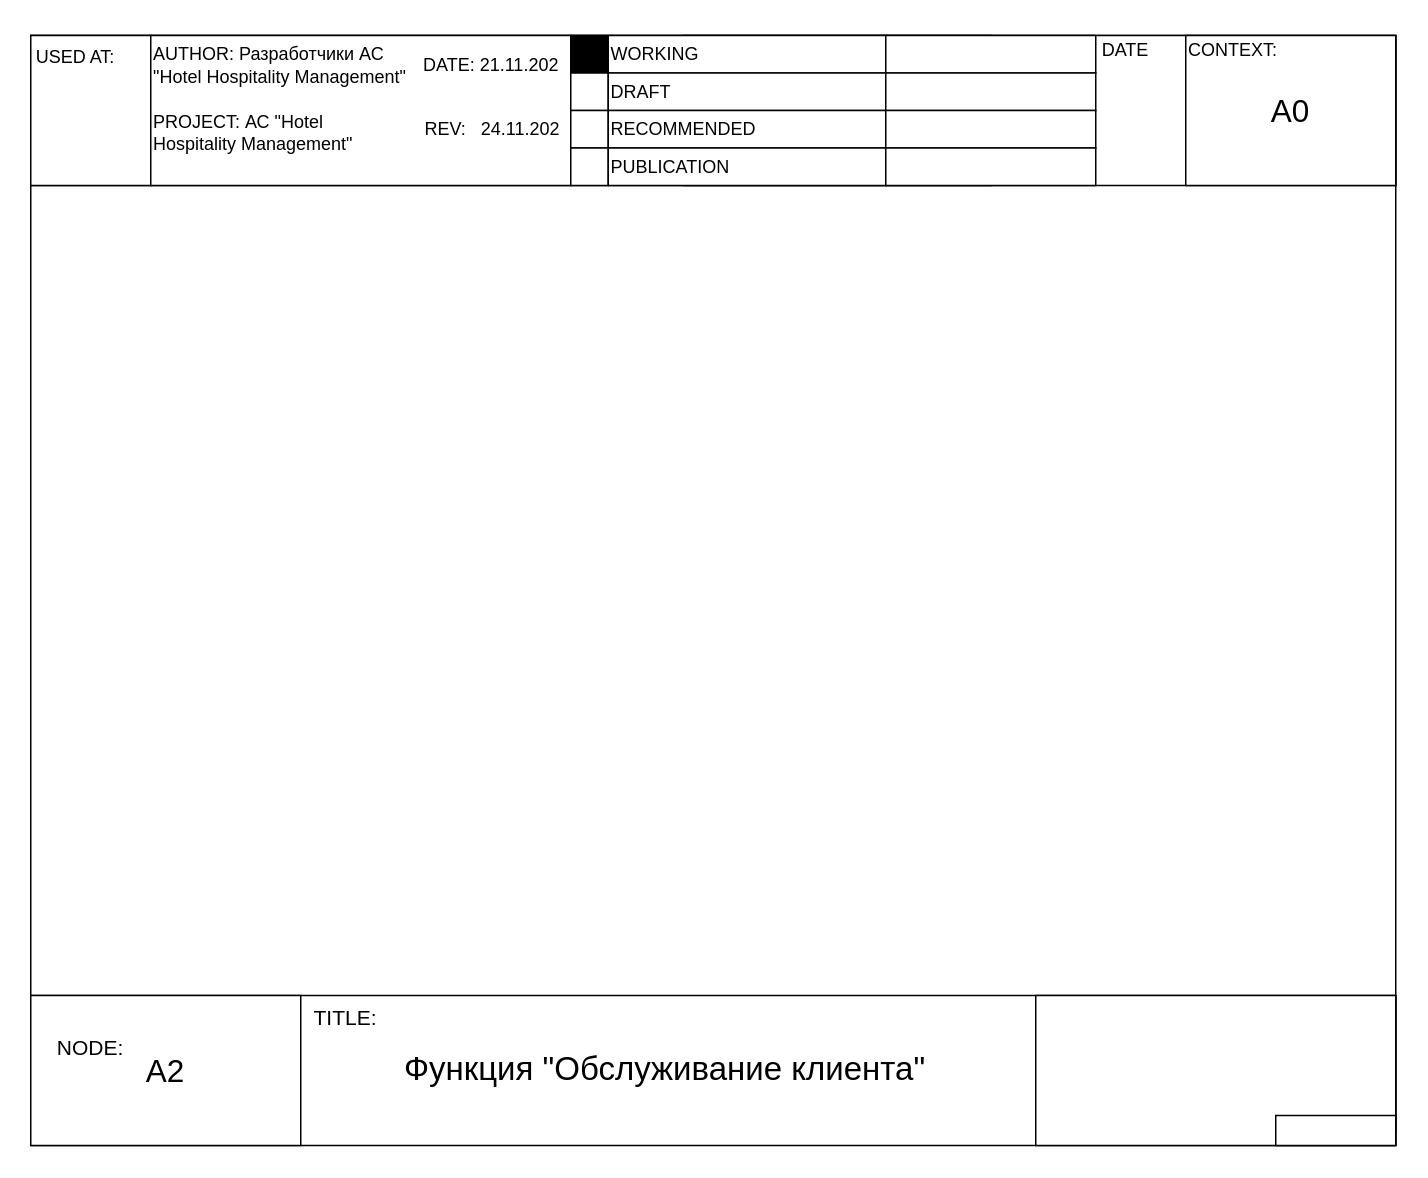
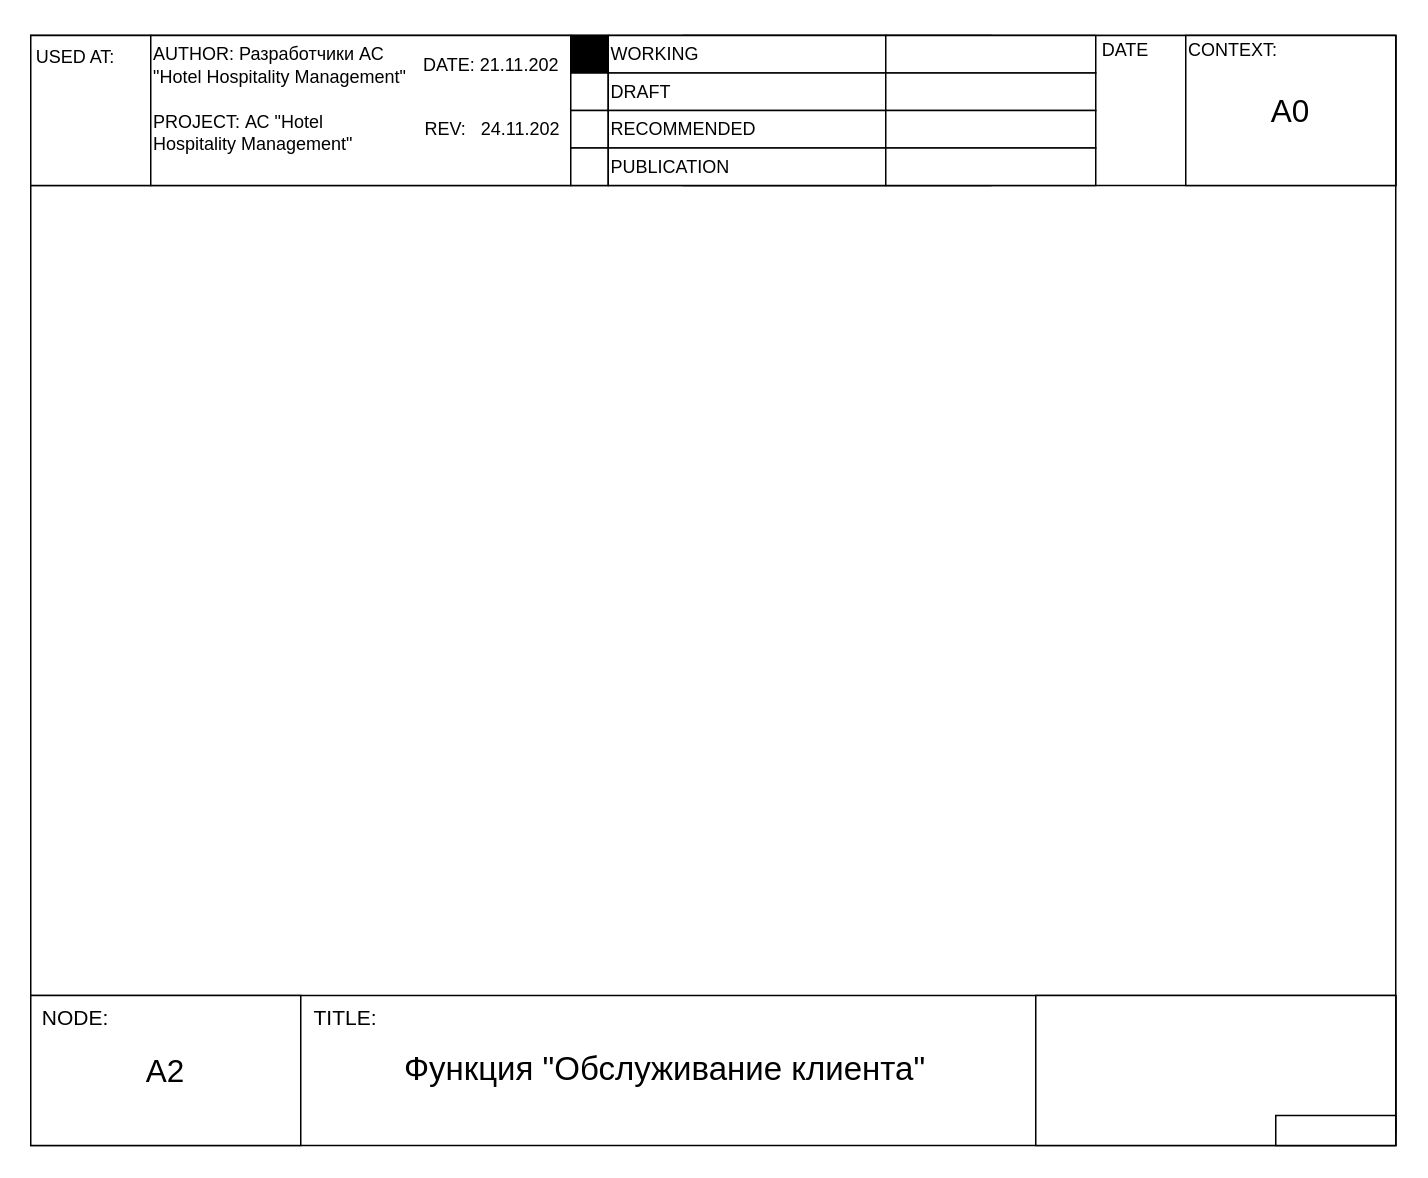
  <mxCell id="0" />
  <mxCell id="1" parent="0" />
  <mxCell id="2" value="" style="rounded=0;whiteSpace=wrap;html=1;" parent="1" vertex="1"><mxGeometry x="20" y="23" width="910" height="730" as="geometry" /></mxCell>
  <mxCell id="3" value="" style="rounded=0;whiteSpace=wrap;html=1;" parent="1" vertex="1"><mxGeometry x="20" y="23" width="910" height="100" as="geometry" /></mxCell>
  <mxCell id="4" value="" style="rounded=0;whiteSpace=wrap;html=1;" parent="1" vertex="1"><mxGeometry x="20" y="663" width="910" height="100" as="geometry" /></mxCell>
  <mxCell id="5" value="" style="rounded=0;whiteSpace=wrap;html=1;strokeColor=default;fontSize=12;" parent="1" vertex="1"><mxGeometry x="20" y="23" width="80" height="100" as="geometry" /></mxCell>
  <mxCell id="6" value="USED AT:" style="text;html=1;strokeColor=none;fillColor=none;align=center;verticalAlign=middle;whiteSpace=wrap;rounded=0;fontSize=12;" parent="1" vertex="1"><mxGeometry x="20" y="23" width="60" height="30" as="geometry" /></mxCell>
  <mxCell id="7" value="" style="rounded=0;whiteSpace=wrap;html=1;strokeColor=default;fontSize=12;" parent="1" vertex="1"><mxGeometry x="100" y="23" width="280" height="100" as="geometry" /></mxCell>
  <mxCell id="8" value="AUTHOR: Разработчики АС&lt;br&gt;&quot;Hotel Hospitality Management&quot;" style="text;html=1;strokeColor=none;fillColor=none;align=left;verticalAlign=middle;whiteSpace=wrap;rounded=0;fontSize=12;" parent="1" vertex="1"><mxGeometry x="100" y="23" width="180" height="40" as="geometry" /></mxCell>
  <mxCell id="9" value="DATE: 21.11.202" style="text;html=1;strokeColor=none;fillColor=none;align=left;verticalAlign=middle;whiteSpace=wrap;rounded=0;fontSize=12;" parent="1" vertex="1"><mxGeometry x="280" y="23" width="111" height="40" as="geometry" /></mxCell>
  <mxCell id="10" value="PROJECT: АС &quot;Hotel Hospitality Management&quot;" style="text;html=1;strokeColor=none;fillColor=none;align=left;verticalAlign=middle;whiteSpace=wrap;rounded=0;fontSize=12;" parent="1" vertex="1"><mxGeometry x="100" y="73" width="170" height="30" as="geometry" /></mxCell>
  <mxCell id="11" value="REV:&amp;nbsp; &amp;nbsp;24.11.202" style="text;html=1;strokeColor=none;fillColor=none;align=left;verticalAlign=middle;whiteSpace=wrap;rounded=0;fontSize=12;" parent="1" vertex="1"><mxGeometry x="280.5" y="65.5" width="110" height="40" as="geometry" /></mxCell>
  <mxCell id="12" value="" style="rounded=0;whiteSpace=wrap;html=1;strokeColor=default;fontSize=12;fillColor=#000000;" parent="1" vertex="1"><mxGeometry x="380" y="23" width="25" height="25" as="geometry" /></mxCell>
  <mxCell id="13" value="" style="rounded=0;whiteSpace=wrap;html=1;strokeColor=default;fontSize=12;" parent="1" vertex="1"><mxGeometry x="380" y="48" width="25" height="25" as="geometry" /></mxCell>
  <mxCell id="14" value="" style="rounded=0;whiteSpace=wrap;html=1;strokeColor=default;fontSize=12;" parent="1" vertex="1"><mxGeometry x="380" y="73" width="25" height="25" as="geometry" /></mxCell>
  <mxCell id="15" value="" style="rounded=0;whiteSpace=wrap;html=1;strokeColor=default;fontSize=12;" parent="1" vertex="1"><mxGeometry x="380" y="98" width="25" height="25" as="geometry" /></mxCell>
  <mxCell id="16" value="" style="rounded=0;whiteSpace=wrap;html=1;strokeColor=default;fontSize=12;" parent="1" vertex="1"><mxGeometry x="455" y="23" width="205" height="100" as="geometry" /></mxCell>
  <mxCell id="17" value="WORKING" style="rounded=0;whiteSpace=wrap;html=1;strokeColor=default;fontSize=12;align=left;" parent="1" vertex="1"><mxGeometry x="405" y="23" width="185" height="25" as="geometry" /></mxCell>
  <mxCell id="18" value="DRAFT" style="rounded=0;whiteSpace=wrap;html=1;strokeColor=default;fontSize=12;align=left;" parent="1" vertex="1"><mxGeometry x="405" y="48" width="185" height="25" as="geometry" /></mxCell>
  <mxCell id="19" value="RECOMMENDED" style="rounded=0;whiteSpace=wrap;html=1;strokeColor=default;fontSize=12;align=left;" parent="1" vertex="1"><mxGeometry x="405" y="73" width="185" height="25" as="geometry" /></mxCell>
  <mxCell id="20" value="PUBLICATION" style="rounded=0;whiteSpace=wrap;html=1;strokeColor=default;fontSize=12;align=left;" parent="1" vertex="1"><mxGeometry x="405" y="98" width="185" height="25" as="geometry" /></mxCell>
  <mxCell id="21" value="" style="rounded=0;whiteSpace=wrap;html=1;strokeColor=default;fontSize=12;align=left;" parent="1" vertex="1"><mxGeometry x="590" y="23" width="140" height="25" as="geometry" /></mxCell>
  <mxCell id="22" value="" style="rounded=0;whiteSpace=wrap;html=1;strokeColor=default;fontSize=12;align=left;" parent="1" vertex="1"><mxGeometry x="590" y="48" width="140" height="25" as="geometry" /></mxCell>
  <mxCell id="23" value="" style="rounded=0;whiteSpace=wrap;html=1;strokeColor=default;fontSize=12;align=left;" parent="1" vertex="1"><mxGeometry x="590" y="73" width="140" height="25" as="geometry" /></mxCell>
  <mxCell id="24" value="" style="rounded=0;whiteSpace=wrap;html=1;strokeColor=default;fontSize=12;align=left;" parent="1" vertex="1"><mxGeometry x="590" y="98" width="140" height="25" as="geometry" /></mxCell>
  <mxCell id="25" value="DATE" style="text;html=1;strokeColor=none;fillColor=none;align=center;verticalAlign=middle;whiteSpace=wrap;rounded=0;fontSize=12;" parent="1" vertex="1"><mxGeometry x="720" y="20.5" width="60" height="25" as="geometry" /></mxCell>
  <mxCell id="26" value="&lt;span style=&quot;font-size: 21px;&quot;&gt;A0&lt;/span&gt;" style="rounded=0;whiteSpace=wrap;html=1;strokeColor=default;fontSize=12;" parent="1" vertex="1"><mxGeometry x="790" y="23" width="140" height="100" as="geometry" /></mxCell>
  <mxCell id="27" value="CONTEXT:" style="text;html=1;strokeColor=none;fillColor=none;align=left;verticalAlign=middle;whiteSpace=wrap;rounded=0;fontSize=12;" parent="1" vertex="1"><mxGeometry x="790" y="23" width="75" height="20" as="geometry" /></mxCell>
  <mxCell id="28" value="А2" style="rounded=0;whiteSpace=wrap;html=1;strokeColor=default;fontSize=21;fillColor=#FFFFFF;" parent="1" vertex="1"><mxGeometry x="20" y="663" width="180" height="100" as="geometry" /></mxCell>
  <mxCell id="29" value="" style="rounded=0;whiteSpace=wrap;html=1;strokeColor=default;fontSize=21;fillColor=#FFFFFF;" parent="1" vertex="1"><mxGeometry x="690" y="663" width="240" height="100" as="geometry" /></mxCell>
- <mxCell id="30" value="NODE:" style="text;html=1;strokeColor=none;fillColor=none;align=center;verticalAlign=middle;whiteSpace=wrap;rounded=0;fontSize=14;" parent="1" vertex="1"><mxGeometry x="30" y="683" width="60" height="30" as="geometry" /></mxCell>
+ <mxCell id="30" value="NODE:" style="text;html=1;strokeColor=none;fillColor=none;align=center;verticalAlign=middle;whiteSpace=wrap;rounded=0;fontSize=14;" parent="1" vertex="1"><mxGeometry x="20" y="663" width="60" height="30" as="geometry" /></mxCell>
  <mxCell id="31" value="" style="rounded=0;whiteSpace=wrap;html=1;strokeColor=default;fontSize=14;fillColor=#FFFFFF;" parent="1" vertex="1"><mxGeometry x="850" y="743" width="80" height="20" as="geometry" /></mxCell>
  <mxCell id="32" value="TITLE:" style="text;html=1;strokeColor=none;fillColor=none;align=center;verticalAlign=middle;whiteSpace=wrap;rounded=0;fontSize=14;" parent="1" vertex="1"><mxGeometry x="200" y="663" width="60" height="30" as="geometry" /></mxCell>
  <mxCell id="33" value="&lt;span style=&quot;font-size: 22px;&quot;&gt;Функция &quot;Обслуживание клиента&quot;&lt;/span&gt;" style="text;html=1;strokeColor=none;fillColor=none;align=center;verticalAlign=middle;whiteSpace=wrap;rounded=0;fontSize=14;" parent="1" vertex="1"><mxGeometry x="257.5" y="693" width="370" height="40" as="geometry" /></mxCell>
